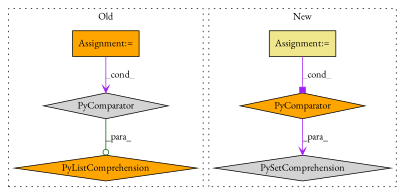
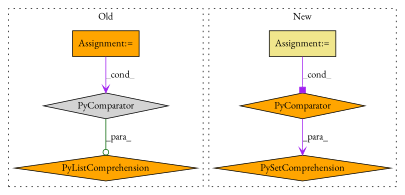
  digraph {
    fontname="EB Garamond"
    node [a=7 l=89 s=15288 shape=diamond style=filled fillcolor=orange fontname="EB Garamond"]
    edge [color=purple arrowhead=vee fontname="EB Garamond"]
    n1 [a=109 l=172 label=PyListComprehension s=15213]
    n2 [label="Assignment:=" shape=box]
    n3 [a=113 label=PyComparator fillcolor=lightgrey]
-   n4 [a=111 l=147 label=PySetComprehension s=17451 fillcolor=lightgrey]
+   n4 [a=111 l=147 label=PySetComprehension s=17451]
    n5 [l=64 label="Assignment:=" s=17526 shape=box fillcolor=khaki]
    n6 [a=113 l=64 label=PyComparator s=17526]
    subgraph cluster_1 {
      label=Old
      style=dotted
      n1
      n2
      n3
    }
    subgraph cluster_2 {
      label=New
      style=dotted
      n4
      n5
      n6
    }
    n2 -> n3 [label=_cond_]
    n3 -> n1 [label=_para_ color=darkgreen arrowhead=odot]
    n5 -> n6 [label=_cond_ arrowhead=box]
    n6 -> n4 [label=_para_]
  }
